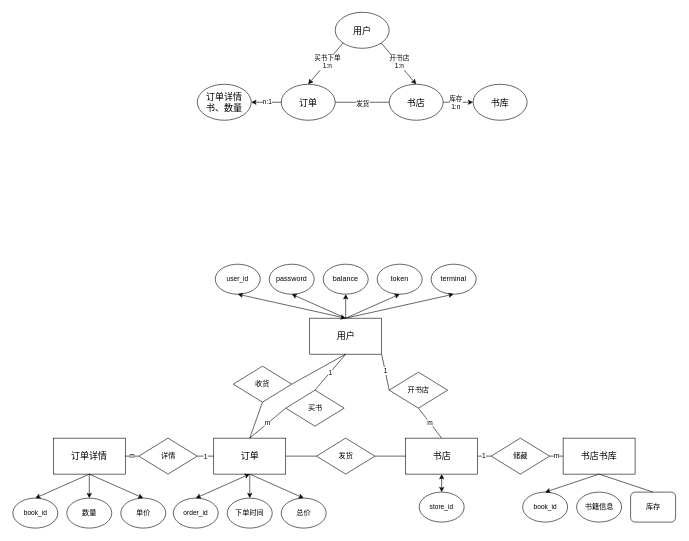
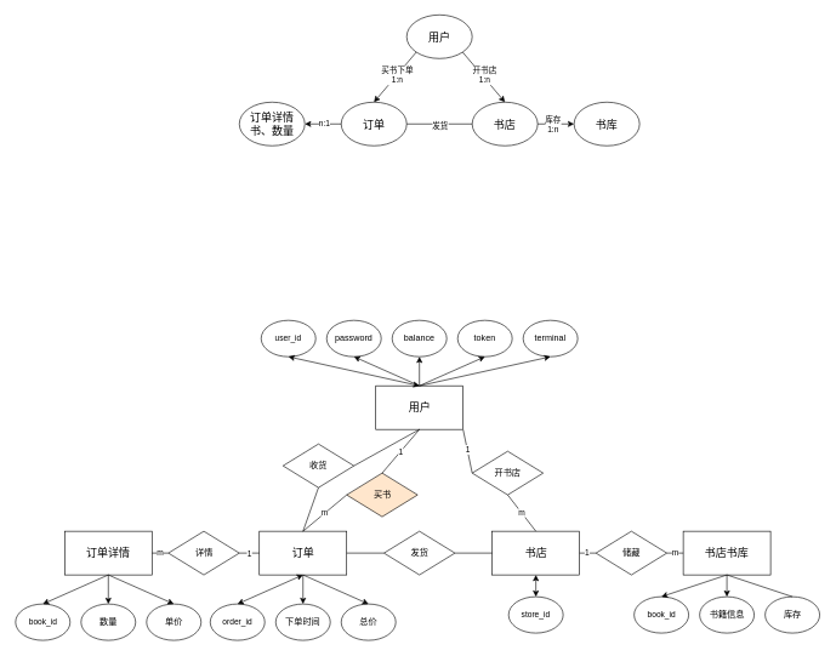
  <mxCell id="0" />
  <mxCell id="1" parent="0" />
  <mxCell id="2" value="&lt;font style=&quot;font-size: 15px;&quot;&gt;用户&lt;/font&gt;" style="ellipse;whiteSpace=wrap;html=1;" vertex="1" parent="1"><mxGeometry x="558" y="20" width="90" height="60" as="geometry" /></mxCell>
  <mxCell id="3" value="&lt;font style=&quot;font-size: 15px;&quot;&gt;书店&lt;/font&gt;" style="ellipse;whiteSpace=wrap;html=1;" vertex="1" parent="1"><mxGeometry x="648" y="140" width="90" height="60" as="geometry" /></mxCell>
  <mxCell id="4" value="&lt;font style=&quot;font-size: 15px;&quot;&gt;订单&lt;/font&gt;" style="ellipse;whiteSpace=wrap;html=1;" vertex="1" parent="1"><mxGeometry x="468" y="140" width="90" height="60" as="geometry" /></mxCell>
  <mxCell id="5" value="" style="endArrow=classic;html=1;rounded=0;exitX=1;exitY=1;exitDx=0;exitDy=0;entryX=0.5;entryY=0;entryDx=0;entryDy=0;" edge="1" parent="1" source="2" target="3"><mxGeometry width="50" height="50" relative="1" as="geometry"><mxPoint x="608" y="140" as="sourcePoint" /><mxPoint x="658" y="90" as="targetPoint" /></mxGeometry></mxCell>
  <mxCell id="6" value="开书店&lt;br&gt;1:n" style="edgeLabel;html=1;align=center;verticalAlign=middle;resizable=0;points=[];" vertex="1" connectable="0" parent="5"><mxGeometry x="-0.056" y="2" relative="1" as="geometry"><mxPoint as="offset" /></mxGeometry></mxCell>
  <mxCell id="7" value="" style="endArrow=classic;html=1;rounded=0;exitX=0;exitY=1;exitDx=0;exitDy=0;entryX=0.5;entryY=0;entryDx=0;entryDy=0;" edge="1" parent="1" source="2" target="4"><mxGeometry width="50" height="50" relative="1" as="geometry"><mxPoint x="608" y="140" as="sourcePoint" /><mxPoint x="658" y="90" as="targetPoint" /></mxGeometry></mxCell>
  <mxCell id="8" value="买书下单&lt;br&gt;1:n" style="edgeLabel;html=1;align=center;verticalAlign=middle;resizable=0;points=[];" vertex="1" connectable="0" parent="7"><mxGeometry x="-0.082" relative="1" as="geometry"><mxPoint as="offset" /></mxGeometry></mxCell>
  <mxCell id="9" value="&lt;font style=&quot;font-size: 15px;&quot;&gt;书库&lt;br&gt;&lt;/font&gt;" style="ellipse;whiteSpace=wrap;html=1;" vertex="1" parent="1"><mxGeometry x="788" y="140" width="90" height="60" as="geometry" /></mxCell>
  <mxCell id="10" value="" style="endArrow=classic;html=1;rounded=0;exitX=1;exitY=0.5;exitDx=0;exitDy=0;entryX=0;entryY=0.5;entryDx=0;entryDy=0;" edge="1" parent="1" source="3" target="9"><mxGeometry width="50" height="50" relative="1" as="geometry"><mxPoint x="588" y="190" as="sourcePoint" /><mxPoint x="768" y="150" as="targetPoint" /></mxGeometry></mxCell>
  <mxCell id="11" value="库存&lt;br&gt;1:n" style="edgeLabel;html=1;align=center;verticalAlign=middle;resizable=0;points=[];" vertex="1" connectable="0" parent="10"><mxGeometry x="0.068" relative="1" as="geometry"><mxPoint x="-7" as="offset" /></mxGeometry></mxCell>
  <mxCell id="12" value="&lt;font style=&quot;font-size: 15px;&quot;&gt;订单详情&lt;br&gt;书、数量&lt;br&gt;&lt;/font&gt;" style="ellipse;whiteSpace=wrap;html=1;" vertex="1" parent="1"><mxGeometry x="328" y="140" width="90" height="60" as="geometry" /></mxCell>
  <mxCell id="13" value="" style="endArrow=classic;html=1;rounded=0;exitX=0;exitY=0.5;exitDx=0;exitDy=0;entryX=1;entryY=0.5;entryDx=0;entryDy=0;" edge="1" parent="1" source="4" target="12"><mxGeometry width="50" height="50" relative="1" as="geometry"><mxPoint x="578" y="150" as="sourcePoint" /><mxPoint x="628" y="100" as="targetPoint" /></mxGeometry></mxCell>
  <mxCell id="14" value="n:1" style="edgeLabel;html=1;align=center;verticalAlign=middle;resizable=0;points=[];" vertex="1" connectable="0" parent="13"><mxGeometry x="-0.038" y="-2" relative="1" as="geometry"><mxPoint as="offset" /></mxGeometry></mxCell>
  <mxCell id="15" value="" style="endArrow=none;html=1;rounded=0;exitX=1;exitY=0.5;exitDx=0;exitDy=0;entryX=0;entryY=0.5;entryDx=0;entryDy=0;" edge="1" parent="1" source="4" target="3"><mxGeometry width="50" height="50" relative="1" as="geometry"><mxPoint x="578" y="150" as="sourcePoint" /><mxPoint x="628" y="100" as="targetPoint" /></mxGeometry></mxCell>
  <mxCell id="16" value="发货" style="edgeLabel;html=1;align=center;verticalAlign=middle;resizable=0;points=[];" vertex="1" connectable="0" parent="15"><mxGeometry x="0.005" y="-1" relative="1" as="geometry"><mxPoint as="offset" /></mxGeometry></mxCell>
  <mxCell id="17" value="&lt;font style=&quot;font-size: 15px;&quot;&gt;用户&lt;/font&gt;" style="rounded=0;whiteSpace=wrap;html=1;" vertex="1" parent="1"><mxGeometry x="515.5" y="530" width="120" height="60" as="geometry" /></mxCell>
  <mxCell id="18" value="&lt;font style=&quot;font-size: 15px;&quot;&gt;订单&lt;/font&gt;" style="rounded=0;whiteSpace=wrap;html=1;" vertex="1" parent="1"><mxGeometry x="355.5" y="730" width="120" height="60" as="geometry" /></mxCell>
  <mxCell id="19" value="&lt;font style=&quot;font-size: 15px;&quot;&gt;书店&lt;/font&gt;" style="rounded=0;whiteSpace=wrap;html=1;" vertex="1" parent="1"><mxGeometry x="675.5" y="730" width="120" height="60" as="geometry" /></mxCell>
  <mxCell id="20" value="&lt;font style=&quot;font-size: 11px;&quot;&gt;user_id&lt;/font&gt;" style="ellipse;whiteSpace=wrap;html=1;" vertex="1" parent="1"><mxGeometry x="358" y="440" width="75" height="50" as="geometry" /></mxCell>
  <mxCell id="21" value="password" style="ellipse;whiteSpace=wrap;html=1;" vertex="1" parent="1"><mxGeometry x="448" y="440" width="75" height="50" as="geometry" /></mxCell>
  <mxCell id="22" value="balance" style="ellipse;whiteSpace=wrap;html=1;" vertex="1" parent="1"><mxGeometry x="538" y="440" width="75" height="50" as="geometry" /></mxCell>
  <mxCell id="23" value="token" style="ellipse;whiteSpace=wrap;html=1;" vertex="1" parent="1"><mxGeometry x="628" y="440" width="75" height="50" as="geometry" /></mxCell>
  <mxCell id="24" value="terminal" style="ellipse;whiteSpace=wrap;html=1;" vertex="1" parent="1"><mxGeometry x="718" y="440" width="75" height="50" as="geometry" /></mxCell>
  <mxCell id="25" value="" style="endArrow=classic;startArrow=classic;html=1;rounded=0;exitX=0.5;exitY=1;exitDx=0;exitDy=0;entryX=0.5;entryY=0;entryDx=0;entryDy=0;" edge="1" parent="1" source="20" target="17"><mxGeometry width="50" height="50" relative="1" as="geometry"><mxPoint x="535.5" y="550" as="sourcePoint" /><mxPoint x="515.5" y="530" as="targetPoint" /></mxGeometry></mxCell>
  <mxCell id="26" value="" style="endArrow=classic;html=1;rounded=0;exitX=0.5;exitY=0;exitDx=0;exitDy=0;entryX=0.5;entryY=1;entryDx=0;entryDy=0;" edge="1" parent="1" source="17" target="21"><mxGeometry width="50" height="50" relative="1" as="geometry"><mxPoint x="535.5" y="550" as="sourcePoint" /><mxPoint x="585.5" y="500" as="targetPoint" /></mxGeometry></mxCell>
  <mxCell id="27" value="" style="endArrow=classic;html=1;rounded=0;exitX=0.5;exitY=0;exitDx=0;exitDy=0;entryX=0.5;entryY=1;entryDx=0;entryDy=0;" edge="1" parent="1" source="17" target="22"><mxGeometry width="50" height="50" relative="1" as="geometry"><mxPoint x="535.5" y="550" as="sourcePoint" /><mxPoint x="585.5" y="500" as="targetPoint" /></mxGeometry></mxCell>
  <mxCell id="28" value="" style="endArrow=classic;html=1;rounded=0;exitX=0.5;exitY=0;exitDx=0;exitDy=0;entryX=0.5;entryY=1;entryDx=0;entryDy=0;" edge="1" parent="1" source="17" target="23"><mxGeometry width="50" height="50" relative="1" as="geometry"><mxPoint x="535.5" y="550" as="sourcePoint" /><mxPoint x="585.5" y="500" as="targetPoint" /></mxGeometry></mxCell>
  <mxCell id="29" value="" style="endArrow=classic;html=1;rounded=0;entryX=0.5;entryY=1;entryDx=0;entryDy=0;" edge="1" parent="1" target="24"><mxGeometry width="50" height="50" relative="1" as="geometry"><mxPoint x="575.5" y="530" as="sourcePoint" /><mxPoint x="585.5" y="500" as="targetPoint" /></mxGeometry></mxCell>
- <mxCell id="30" value="买书" style="rhombus;whiteSpace=wrap;html=1;" vertex="1" parent="1"><mxGeometry x="475.5" y="650" width="97.5" height="60" as="geometry" /></mxCell>
+ <mxCell id="30" value="买书" style="rhombus;whiteSpace=wrap;html=1;fillColor=#ffe6cc;" vertex="1" parent="1"><mxGeometry x="475.5" y="650" width="97.5" height="60" as="geometry" /></mxCell>
  <mxCell id="31" value="" style="endArrow=none;html=1;rounded=0;exitX=0.5;exitY=0;exitDx=0;exitDy=0;entryX=0.5;entryY=1;entryDx=0;entryDy=0;" edge="1" parent="1" source="30" target="17"><mxGeometry width="50" height="50" relative="1" as="geometry"><mxPoint x="535.5" y="620" as="sourcePoint" /><mxPoint x="585.5" y="570" as="targetPoint" /></mxGeometry></mxCell>
  <mxCell id="32" value="1" style="edgeLabel;html=1;align=center;verticalAlign=middle;resizable=0;points=[];" vertex="1" connectable="0" parent="31"><mxGeometry x="-0.035" y="-1" relative="1" as="geometry"><mxPoint as="offset" /></mxGeometry></mxCell>
  <mxCell id="33" value="" style="endArrow=none;html=1;rounded=0;entryX=0;entryY=0.5;entryDx=0;entryDy=0;exitX=0.5;exitY=0;exitDx=0;exitDy=0;" edge="1" parent="1" source="18" target="30"><mxGeometry width="50" height="50" relative="1" as="geometry"><mxPoint x="535.5" y="620" as="sourcePoint" /><mxPoint x="585.5" y="570" as="targetPoint" /></mxGeometry></mxCell>
  <mxCell id="34" value="m" style="edgeLabel;html=1;align=center;verticalAlign=middle;resizable=0;points=[];" vertex="1" connectable="0" parent="33"><mxGeometry x="-0.009" y="1" relative="1" as="geometry"><mxPoint as="offset" /></mxGeometry></mxCell>
  <mxCell id="35" value="&lt;font style=&quot;font-size: 11px;&quot;&gt;order_id&lt;/font&gt;" style="ellipse;whiteSpace=wrap;html=1;" vertex="1" parent="1"><mxGeometry x="288" y="830" width="75" height="50" as="geometry" /></mxCell>
  <mxCell id="36" value="下单时间" style="ellipse;whiteSpace=wrap;html=1;" vertex="1" parent="1"><mxGeometry x="378" y="830" width="75" height="50" as="geometry" /></mxCell>
  <mxCell id="37" value="总价" style="ellipse;whiteSpace=wrap;html=1;" vertex="1" parent="1"><mxGeometry x="468" y="830" width="75" height="50" as="geometry" /></mxCell>
  <mxCell id="38" value="" style="endArrow=classic;html=1;rounded=0;exitX=0.5;exitY=1;exitDx=0;exitDy=0;entryX=0.5;entryY=0;entryDx=0;entryDy=0;" edge="1" parent="1" source="18" target="36"><mxGeometry width="50" height="50" relative="1" as="geometry"><mxPoint x="525.5" y="800" as="sourcePoint" /><mxPoint x="575.5" y="750" as="targetPoint" /></mxGeometry></mxCell>
  <mxCell id="39" value="" style="endArrow=classic;startArrow=classic;html=1;rounded=0;exitX=0.5;exitY=0;exitDx=0;exitDy=0;entryX=0.5;entryY=1;entryDx=0;entryDy=0;" edge="1" parent="1" source="35" target="18"><mxGeometry width="50" height="50" relative="1" as="geometry"><mxPoint x="525.5" y="800" as="sourcePoint" /><mxPoint x="575.5" y="750" as="targetPoint" /></mxGeometry></mxCell>
  <mxCell id="40" value="" style="endArrow=classic;html=1;rounded=0;entryX=0.5;entryY=0;entryDx=0;entryDy=0;" edge="1" parent="1" target="37"><mxGeometry width="50" height="50" relative="1" as="geometry"><mxPoint x="415.5" y="790" as="sourcePoint" /><mxPoint x="575.5" y="750" as="targetPoint" /></mxGeometry></mxCell>
  <mxCell id="41" value="开书店" style="rhombus;whiteSpace=wrap;html=1;" vertex="1" parent="1"><mxGeometry x="648" y="620" width="97.5" height="60" as="geometry" /></mxCell>
  <mxCell id="42" value="" style="endArrow=none;html=1;rounded=0;entryX=1;entryY=1;entryDx=0;entryDy=0;exitX=0;exitY=0.5;exitDx=0;exitDy=0;" edge="1" parent="1" source="41" target="17"><mxGeometry width="50" height="50" relative="1" as="geometry"><mxPoint x="525.5" y="750" as="sourcePoint" /><mxPoint x="575.5" y="700" as="targetPoint" /></mxGeometry></mxCell>
  <mxCell id="43" value="1" style="edgeLabel;html=1;align=center;verticalAlign=middle;resizable=0;points=[];" vertex="1" connectable="0" parent="42"><mxGeometry x="0.071" relative="1" as="geometry"><mxPoint as="offset" /></mxGeometry></mxCell>
  <mxCell id="44" value="m" style="endArrow=none;html=1;rounded=0;entryX=0.5;entryY=1;entryDx=0;entryDy=0;exitX=0.5;exitY=0;exitDx=0;exitDy=0;" edge="1" parent="1" source="19" target="41"><mxGeometry width="50" height="50" relative="1" as="geometry"><mxPoint x="525.5" y="750" as="sourcePoint" /><mxPoint x="575.5" y="700" as="targetPoint" /></mxGeometry></mxCell>
  <mxCell id="45" value="&lt;font style=&quot;font-size: 11px;&quot;&gt;store_id&lt;/font&gt;" style="ellipse;whiteSpace=wrap;html=1;" vertex="1" parent="1"><mxGeometry x="698" y="820" width="75" height="50" as="geometry" /></mxCell>
  <mxCell id="46" value="" style="endArrow=classic;startArrow=classic;html=1;rounded=0;entryX=0.5;entryY=1;entryDx=0;entryDy=0;exitX=0.5;exitY=0;exitDx=0;exitDy=0;" edge="1" parent="1" source="45" target="19"><mxGeometry width="50" height="50" relative="1" as="geometry"><mxPoint x="565.5" y="770" as="sourcePoint" /><mxPoint x="615.5" y="720" as="targetPoint" /></mxGeometry></mxCell>
  <mxCell id="47" value="&lt;font style=&quot;font-size: 15px;&quot;&gt;书店书库&lt;/font&gt;" style="rounded=0;whiteSpace=wrap;html=1;" vertex="1" parent="1"><mxGeometry x="938" y="730" width="120" height="60" as="geometry" /></mxCell>
  <mxCell id="48" value="储藏" style="rhombus;whiteSpace=wrap;html=1;" vertex="1" parent="1"><mxGeometry x="818" y="730" width="97.5" height="60" as="geometry" /></mxCell>
  <mxCell id="49" value="" style="endArrow=none;html=1;rounded=0;exitX=1;exitY=0.5;exitDx=0;exitDy=0;entryX=0;entryY=0.5;entryDx=0;entryDy=0;" edge="1" parent="1" source="19" target="48"><mxGeometry width="50" height="50" relative="1" as="geometry"><mxPoint x="758" y="740" as="sourcePoint" /><mxPoint x="808" y="690" as="targetPoint" /></mxGeometry></mxCell>
  <mxCell id="50" value="1" style="edgeLabel;html=1;align=center;verticalAlign=middle;resizable=0;points=[];" vertex="1" connectable="0" parent="49"><mxGeometry x="-0.084" y="1" relative="1" as="geometry"><mxPoint as="offset" /></mxGeometry></mxCell>
  <mxCell id="51" value="m" style="endArrow=none;html=1;rounded=0;exitX=1;exitY=0.5;exitDx=0;exitDy=0;entryX=0;entryY=0.5;entryDx=0;entryDy=0;" edge="1" parent="1" source="48" target="47"><mxGeometry width="50" height="50" relative="1" as="geometry"><mxPoint x="758" y="770" as="sourcePoint" /><mxPoint x="808" y="720" as="targetPoint" /></mxGeometry></mxCell>
  <mxCell id="52" value="&lt;font style=&quot;font-size: 11px;&quot;&gt;book_id&lt;/font&gt;" style="ellipse;whiteSpace=wrap;html=1;" vertex="1" parent="1"><mxGeometry x="870.5" y="820" width="75" height="50" as="geometry" /></mxCell>
  <mxCell id="53" value="书籍信息" style="ellipse;whiteSpace=wrap;html=1;" vertex="1" parent="1"><mxGeometry x="960.5" y="820" width="75" height="50" as="geometry" /></mxCell>
- <mxCell id="54" value="库存" style="whiteSpace=wrap;html=1;rounded=1;" vertex="1" parent="1"><mxGeometry x="1050.5" y="820" width="75" height="50" as="geometry" /></mxCell>
+ <mxCell id="54" value="库存" style="ellipse;whiteSpace=wrap;html=1;" vertex="1" parent="1"><mxGeometry x="1050.5" y="820" width="75" height="50" as="geometry" /></mxCell>
+ <mxCell id="55" value="" style="endArrow=classic;html=1;rounded=0;exitX=0.5;exitY=1;exitDx=0;exitDy=0;entryX=0.5;entryY=0;entryDx=0;entryDy=0;" edge="1" parent="1" source="47" target="53"><mxGeometry width="50" height="50" relative="1" as="geometry"><mxPoint x="878" y="780" as="sourcePoint" /><mxPoint x="928" y="730" as="targetPoint" /></mxGeometry></mxCell>
  <mxCell id="56" value="" style="endArrow=none;html=1;rounded=0;exitX=0.5;exitY=1;exitDx=0;exitDy=0;entryX=0.5;entryY=0;entryDx=0;entryDy=0;" edge="1" parent="1" source="47" target="54"><mxGeometry width="50" height="50" relative="1" as="geometry"><mxPoint x="878" y="780" as="sourcePoint" /><mxPoint x="928" y="730" as="targetPoint" /></mxGeometry></mxCell>
  <mxCell id="57" value="&lt;font style=&quot;font-size: 15px;&quot;&gt;订单详情&lt;/font&gt;" style="rounded=0;whiteSpace=wrap;html=1;" vertex="1" parent="1"><mxGeometry x="88" y="730" width="120" height="60" as="geometry" /></mxCell>
  <mxCell id="58" value="详情" style="rhombus;whiteSpace=wrap;html=1;" vertex="1" parent="1"><mxGeometry x="230.5" y="730" width="97.5" height="60" as="geometry" /></mxCell>
  <mxCell id="59" value="m" style="endArrow=none;html=1;rounded=0;exitX=1;exitY=0.5;exitDx=0;exitDy=0;entryX=0;entryY=0.5;entryDx=0;entryDy=0;" edge="1" parent="1" source="57" target="58"><mxGeometry width="50" height="50" relative="1" as="geometry"><mxPoint x="368" y="760" as="sourcePoint" /><mxPoint x="418" y="710" as="targetPoint" /></mxGeometry></mxCell>
  <mxCell id="60" value="" style="endArrow=none;html=1;rounded=0;exitX=1;exitY=0.5;exitDx=0;exitDy=0;entryX=0;entryY=0.5;entryDx=0;entryDy=0;" edge="1" parent="1" source="58" target="18"><mxGeometry width="50" height="50" relative="1" as="geometry"><mxPoint x="368" y="760" as="sourcePoint" /><mxPoint x="418" y="710" as="targetPoint" /></mxGeometry></mxCell>
  <mxCell id="61" value="1" style="edgeLabel;html=1;align=center;verticalAlign=middle;resizable=0;points=[];" vertex="1" connectable="0" parent="60"><mxGeometry x="-0.04" y="-1" relative="1" as="geometry"><mxPoint as="offset" /></mxGeometry></mxCell>
  <mxCell id="62" value="&lt;font style=&quot;font-size: 11px;&quot;&gt;book_id&lt;br&gt;&lt;/font&gt;" style="ellipse;whiteSpace=wrap;html=1;" vertex="1" parent="1"><mxGeometry x="20.5" y="830" width="75" height="50" as="geometry" /></mxCell>
  <mxCell id="63" value="数量" style="ellipse;whiteSpace=wrap;html=1;" vertex="1" parent="1"><mxGeometry x="110.5" y="830" width="75" height="50" as="geometry" /></mxCell>
  <mxCell id="64" value="单价" style="ellipse;whiteSpace=wrap;html=1;" vertex="1" parent="1"><mxGeometry x="200.5" y="830" width="75" height="50" as="geometry" /></mxCell>
  <mxCell id="65" value="" style="endArrow=classic;html=1;rounded=0;exitX=0.5;exitY=1;exitDx=0;exitDy=0;entryX=0.5;entryY=0;entryDx=0;entryDy=0;" edge="1" parent="1" source="47" target="52"><mxGeometry width="50" height="50" relative="1" as="geometry"><mxPoint x="728" y="730" as="sourcePoint" /><mxPoint x="778" y="680" as="targetPoint" /></mxGeometry></mxCell>
  <mxCell id="66" value="" style="endArrow=classic;html=1;rounded=0;exitX=0.5;exitY=1;exitDx=0;exitDy=0;entryX=0.5;entryY=0;entryDx=0;entryDy=0;" edge="1" parent="1" source="57" target="62"><mxGeometry width="50" height="50" relative="1" as="geometry"><mxPoint x="268" y="810" as="sourcePoint" /><mxPoint x="318" y="760" as="targetPoint" /></mxGeometry></mxCell>
  <mxCell id="67" value="" style="endArrow=classic;html=1;rounded=0;exitX=0.5;exitY=1;exitDx=0;exitDy=0;entryX=0.5;entryY=0;entryDx=0;entryDy=0;" edge="1" parent="1" source="57" target="63"><mxGeometry width="50" height="50" relative="1" as="geometry"><mxPoint x="158" y="800" as="sourcePoint" /><mxPoint x="68" y="840" as="targetPoint" /></mxGeometry></mxCell>
  <mxCell id="68" value="" style="endArrow=classic;html=1;rounded=0;entryX=0.5;entryY=0;entryDx=0;entryDy=0;" edge="1" parent="1" target="64"><mxGeometry width="50" height="50" relative="1" as="geometry"><mxPoint x="148" y="790" as="sourcePoint" /><mxPoint x="318" y="760" as="targetPoint" /></mxGeometry></mxCell>
  <mxCell id="69" value="收货" style="rhombus;whiteSpace=wrap;html=1;" vertex="1" parent="1"><mxGeometry x="388" y="610" width="97.5" height="60" as="geometry" /></mxCell>
  <mxCell id="70" value="" style="endArrow=none;html=1;rounded=0;exitX=1;exitY=0.5;exitDx=0;exitDy=0;entryX=0.5;entryY=1;entryDx=0;entryDy=0;" edge="1" parent="1" source="69" target="17"><mxGeometry width="50" height="50" relative="1" as="geometry"><mxPoint x="558" y="750" as="sourcePoint" /><mxPoint x="608" y="700" as="targetPoint" /></mxGeometry></mxCell>
  <mxCell id="71" value="" style="endArrow=none;html=1;rounded=0;entryX=0.5;entryY=1;entryDx=0;entryDy=0;exitX=0.5;exitY=0;exitDx=0;exitDy=0;" edge="1" parent="1" source="18" target="69"><mxGeometry width="50" height="50" relative="1" as="geometry"><mxPoint x="598" y="770" as="sourcePoint" /><mxPoint x="608" y="700" as="targetPoint" /></mxGeometry></mxCell>
  <mxCell id="72" value="发货" style="rhombus;whiteSpace=wrap;html=1;" vertex="1" parent="1"><mxGeometry x="526.75" y="730" width="97.5" height="60" as="geometry" /></mxCell>
  <mxCell id="73" value="" style="endArrow=none;html=1;rounded=0;exitX=1;exitY=0.5;exitDx=0;exitDy=0;entryX=0;entryY=0.5;entryDx=0;entryDy=0;" edge="1" parent="1" source="18" target="72"><mxGeometry width="50" height="50" relative="1" as="geometry"><mxPoint x="518" y="760" as="sourcePoint" /><mxPoint x="568" y="710" as="targetPoint" /></mxGeometry></mxCell>
  <mxCell id="74" value="" style="endArrow=none;html=1;rounded=0;entryX=0;entryY=0.5;entryDx=0;entryDy=0;exitX=1;exitY=0.5;exitDx=0;exitDy=0;" edge="1" parent="1" source="72" target="19"><mxGeometry width="50" height="50" relative="1" as="geometry"><mxPoint x="638" y="780" as="sourcePoint" /><mxPoint x="568" y="710" as="targetPoint" /></mxGeometry></mxCell>
